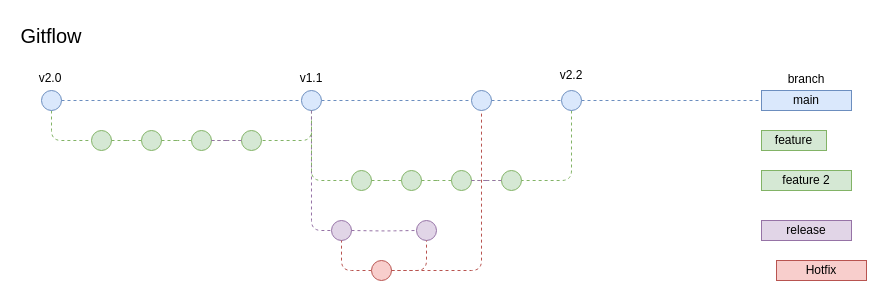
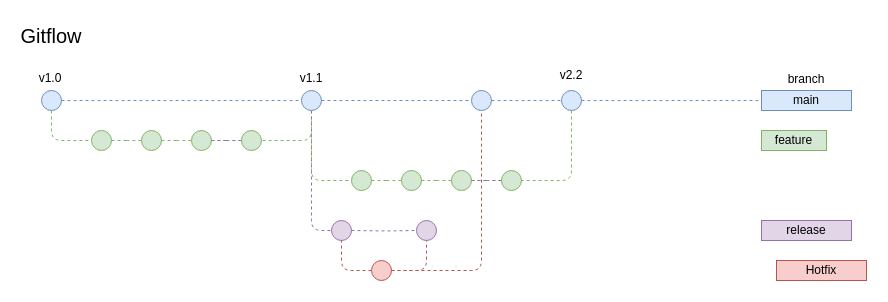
  <mxCell id="0" />
  <mxCell id="1" parent="0" />
  <mxCell id="2" value="" style="endArrow=none;dashed=1;html=1;fillColor=#dae8fc;strokeColor=#6c8ebf;startArrow=none;" parent="1" source="43" target="5" edge="1"><mxGeometry width="50" height="50" relative="1" as="geometry"><mxPoint x="51" y="100" as="sourcePoint" /><mxPoint x="731" y="100" as="targetPoint" /></mxGeometry></mxCell>
  <mxCell id="3" style="edgeStyle=orthogonalEdgeStyle;rounded=1;orthogonalLoop=1;jettySize=auto;html=1;dashed=1;endArrow=none;endFill=0;fillColor=#d5e8d4;strokeColor=#82b366;" parent="1" source="4" target="8" edge="1"><mxGeometry relative="1" as="geometry"><Array as="points"><mxPoint x="51" y="140" /></Array></mxGeometry></mxCell>
  <mxCell id="4" value="" style="ellipse;whiteSpace=wrap;html=1;aspect=fixed;fillColor=#dae8fc;strokeColor=#6c8ebf;fontStyle=1;labelPosition=center;verticalLabelPosition=top;align=center;verticalAlign=bottom;fontColor=#0066CC;" parent="1" vertex="1"><mxGeometry x="41" y="90" width="20" height="20" as="geometry" /></mxCell>
  <mxCell id="5" value="main" style="text;html=1;strokeColor=#6c8ebf;fillColor=#dae8fc;align=center;verticalAlign=middle;whiteSpace=wrap;rounded=0;" parent="1" vertex="1"><mxGeometry x="761" y="90" width="90" height="20" as="geometry" /></mxCell>
  <mxCell id="6" value="" style="ellipse;whiteSpace=wrap;html=1;aspect=fixed;fillColor=#dae8fc;strokeColor=#6c8ebf;fontStyle=1;labelPosition=center;verticalLabelPosition=top;align=center;verticalAlign=bottom;fontColor=#0066CC;" parent="1" vertex="1"><mxGeometry x="471" y="90" width="20" height="20" as="geometry" /></mxCell>
  <mxCell id="7" value="" style="endArrow=none;dashed=1;html=1;fillColor=#dae8fc;strokeColor=#6c8ebf;" parent="1" source="14" target="6" edge="1"><mxGeometry width="50" height="50" relative="1" as="geometry"><mxPoint x="61" y="100" as="sourcePoint" /><mxPoint x="711" y="100" as="targetPoint" /></mxGeometry></mxCell>
  <mxCell id="8" value="" style="ellipse;whiteSpace=wrap;html=1;aspect=fixed;fillColor=#d5e8d4;strokeColor=#82b366;" parent="1" vertex="1"><mxGeometry x="91" y="130" width="20" height="20" as="geometry" /></mxCell>
  <mxCell id="9" value="feature" style="text;html=1;strokeColor=#82b366;fillColor=#d5e8d4;align=center;verticalAlign=middle;whiteSpace=wrap;rounded=0;" parent="1" vertex="1"><mxGeometry x="761" y="130" width="65" height="20" as="geometry" /></mxCell>
  <mxCell id="10" value="" style="ellipse;whiteSpace=wrap;html=1;aspect=fixed;fillColor=#d5e8d4;strokeColor=#82b366;" parent="1" vertex="1"><mxGeometry x="141" y="130" width="20" height="20" as="geometry" /></mxCell>
  <mxCell id="11" style="edgeStyle=orthogonalEdgeStyle;rounded=1;orthogonalLoop=1;jettySize=auto;html=1;dashed=1;endArrow=none;endFill=0;fillColor=#d5e8d4;strokeColor=#82b366;" parent="1" source="8" target="10" edge="1"><mxGeometry relative="1" as="geometry"><mxPoint x="691" y="140" as="targetPoint" /><mxPoint x="121" y="140" as="sourcePoint" /></mxGeometry></mxCell>
  <mxCell id="12" value="" style="ellipse;whiteSpace=wrap;html=1;aspect=fixed;fillColor=#d5e8d4;strokeColor=#82b366;" parent="1" vertex="1"><mxGeometry x="190.97" y="130" width="20" height="20" as="geometry" /></mxCell>
  <mxCell id="13" style="edgeStyle=orthogonalEdgeStyle;rounded=1;orthogonalLoop=1;jettySize=auto;html=1;dashed=1;endArrow=none;endFill=0;fillColor=#d5e8d4;strokeColor=#82b366;" parent="1" source="10" target="12" edge="1"><mxGeometry relative="1" as="geometry"><mxPoint x="691" y="140" as="targetPoint" /><mxPoint x="251" y="140" as="sourcePoint" /></mxGeometry></mxCell>
  <mxCell id="14" value="" style="ellipse;whiteSpace=wrap;html=1;aspect=fixed;fillColor=#dae8fc;strokeColor=#6c8ebf;fontStyle=1;labelPosition=center;verticalLabelPosition=top;align=center;verticalAlign=bottom;fontColor=#0066CC;" parent="1" vertex="1"><mxGeometry x="300.97" y="90" width="20" height="20" as="geometry" /></mxCell>
  <mxCell id="15" value="" style="endArrow=none;dashed=1;html=1;fillColor=#dae8fc;strokeColor=#6c8ebf;" parent="1" source="4" target="14" edge="1"><mxGeometry width="50" height="50" relative="1" as="geometry"><mxPoint x="61" y="100" as="sourcePoint" /><mxPoint x="701" y="100" as="targetPoint" /><Array as="points" /></mxGeometry></mxCell>
  <mxCell id="16" value="" style="ellipse;whiteSpace=wrap;html=1;aspect=fixed;fontSize=10;fillColor=#e1d5e7;strokeColor=#9673a6;" parent="1" vertex="1"><mxGeometry x="331" y="220" width="20" height="20" as="geometry" /></mxCell>
  <mxCell id="17" value="release" style="text;html=1;strokeColor=#9673a6;fillColor=#e1d5e7;align=center;verticalAlign=middle;whiteSpace=wrap;rounded=0;" parent="1" vertex="1"><mxGeometry x="761" y="220" width="90" height="20" as="geometry" /></mxCell>
  <mxCell id="18" style="edgeStyle=orthogonalEdgeStyle;rounded=1;orthogonalLoop=1;jettySize=auto;html=1;dashed=1;endArrow=none;endFill=0;fontSize=12;fontColor=#FFB570;entryX=0.5;entryY=1;entryDx=0;entryDy=0;fillColor=#f8cecc;strokeColor=#b85450;" parent="1" source="19" target="16" edge="1"><mxGeometry relative="1" as="geometry"><Array as="points"><mxPoint x="341" y="270" /></Array><mxPoint x="356.97" y="330" as="targetPoint" /></mxGeometry></mxCell>
  <mxCell id="19" value="" style="ellipse;whiteSpace=wrap;html=1;aspect=fixed;fontSize=10;fillColor=#f8cecc;strokeColor=#b85450;" parent="1" vertex="1"><mxGeometry x="371" y="260" width="20" height="20" as="geometry" /></mxCell>
  <mxCell id="20" value="Hotfix" style="text;html=1;strokeColor=#b85450;fillColor=#f8cecc;align=center;verticalAlign=middle;whiteSpace=wrap;rounded=0;" parent="1" vertex="1"><mxGeometry x="776" y="260" width="90" height="20" as="geometry" /></mxCell>
  <mxCell id="21" value="" style="edgeStyle=orthogonalEdgeStyle;rounded=1;orthogonalLoop=1;jettySize=auto;html=1;dashed=1;endArrow=none;endFill=0;fillColor=#d5e8d4;strokeColor=#82b366;" edge="1" parent="1" source="12" target="22"><mxGeometry relative="1" as="geometry"><mxPoint x="400.97" y="140" as="targetPoint" /><mxPoint x="221.97" y="140" as="sourcePoint" /></mxGeometry></mxCell>
  <mxCell id="22" value="" style="ellipse;whiteSpace=wrap;html=1;aspect=fixed;fontSize=10;fillColor=#d5e8d4;strokeColor=#82b366;" parent="1" vertex="1"><mxGeometry x="240.97" y="130" width="20" height="20" as="geometry" /></mxCell>
  <mxCell id="23" value="" style="edgeStyle=orthogonalEdgeStyle;rounded=1;orthogonalLoop=1;jettySize=auto;html=1;dashed=1;endArrow=none;endFill=0;fontSize=12;fontColor=#FFB570;fillColor=#e1d5e7;strokeColor=#9673a6;entryX=0;entryY=0.5;entryDx=0;entryDy=0;" edge="1" parent="1" source="12" target="22"><mxGeometry relative="1" as="geometry"><Array as="points" /><mxPoint x="210.97" y="140" as="sourcePoint" /><mxPoint x="300.97" y="270" as="targetPoint" /></mxGeometry></mxCell>
  <mxCell id="24" style="edgeStyle=orthogonalEdgeStyle;rounded=1;orthogonalLoop=1;jettySize=auto;html=1;dashed=1;endArrow=none;endFill=0;fillColor=#d5e8d4;strokeColor=#82b366;exitX=0.5;exitY=1;exitDx=0;exitDy=0;entryX=1;entryY=0.5;entryDx=0;entryDy=0;" edge="1" parent="1" source="14" target="22"><mxGeometry relative="1" as="geometry"><Array as="points"><mxPoint x="311" y="140" /></Array><mxPoint x="283" y="110" as="sourcePoint" /><mxPoint x="323" y="140" as="targetPoint" /></mxGeometry></mxCell>
  <mxCell id="25" style="edgeStyle=orthogonalEdgeStyle;rounded=1;orthogonalLoop=1;jettySize=auto;html=1;dashed=1;endArrow=none;endFill=0;fontSize=10;fontColor=#FFB570;fillColor=#e1d5e7;strokeColor=#9673a6;entryX=0;entryY=0.5;entryDx=0;entryDy=0;exitX=0.5;exitY=1;exitDx=0;exitDy=0;" edge="1" parent="1" source="14" target="16"><mxGeometry relative="1" as="geometry"><mxPoint x="111" y="220" as="sourcePoint" /><mxPoint x="301.03" y="150" as="targetPoint" /></mxGeometry></mxCell>
- <mxCell id="26" value="v2.0" style="text;html=1;strokeColor=none;fillColor=none;align=center;verticalAlign=middle;whiteSpace=wrap;rounded=0;" vertex="1" parent="1"><mxGeometry x="20" y="63" width="60" height="30" as="geometry" /></mxCell>
+ <mxCell id="26" value="v1.0" style="text;html=1;strokeColor=none;fillColor=none;align=center;verticalAlign=middle;whiteSpace=wrap;rounded=0;" vertex="1" parent="1"><mxGeometry x="20" y="63" width="60" height="30" as="geometry" /></mxCell>
  <mxCell id="27" value="v1.1" style="text;html=1;strokeColor=none;fillColor=none;align=center;verticalAlign=middle;whiteSpace=wrap;rounded=0;" vertex="1" parent="1"><mxGeometry x="280.97" y="63" width="60" height="30" as="geometry" /></mxCell>
  <mxCell id="28" value="" style="ellipse;whiteSpace=wrap;html=1;aspect=fixed;fontSize=10;fillColor=#e1d5e7;strokeColor=#9673a6;" vertex="1" parent="1"><mxGeometry x="416" y="220" width="20" height="20" as="geometry" /></mxCell>
  <mxCell id="29" style="edgeStyle=orthogonalEdgeStyle;rounded=1;orthogonalLoop=1;jettySize=auto;html=1;dashed=1;endArrow=none;endFill=0;fontSize=10;fontColor=#FFB570;fillColor=#e1d5e7;strokeColor=#9673a6;entryX=0;entryY=0.5;entryDx=0;entryDy=0;exitX=0.5;exitY=1;exitDx=0;exitDy=0;" edge="1" parent="1" target="28"><mxGeometry relative="1" as="geometry"><mxPoint x="351" y="230" as="sourcePoint" /><mxPoint x="371.03" y="290" as="targetPoint" /></mxGeometry></mxCell>
  <mxCell id="30" style="edgeStyle=orthogonalEdgeStyle;rounded=1;orthogonalLoop=1;jettySize=auto;html=1;dashed=1;endArrow=none;endFill=0;fontSize=12;fontColor=#FFB570;entryX=0.5;entryY=1;entryDx=0;entryDy=0;fillColor=#f8cecc;strokeColor=#b85450;exitX=1;exitY=0.5;exitDx=0;exitDy=0;" edge="1" parent="1" source="19" target="28"><mxGeometry relative="1" as="geometry"><Array as="points"><mxPoint x="426" y="270" /></Array><mxPoint x="436" y="300" as="sourcePoint" /><mxPoint x="416" y="250" as="targetPoint" /></mxGeometry></mxCell>
  <mxCell id="31" style="edgeStyle=orthogonalEdgeStyle;rounded=1;orthogonalLoop=1;jettySize=auto;html=1;dashed=1;endArrow=none;endFill=0;fontSize=12;fontColor=#FFB570;fillColor=#f8cecc;strokeColor=#b85450;exitX=1;exitY=0.5;exitDx=0;exitDy=0;entryX=0.5;entryY=1;entryDx=0;entryDy=0;" edge="1" parent="1" source="19" target="6"><mxGeometry relative="1" as="geometry"><Array as="points"><mxPoint x="481" y="270" /></Array><mxPoint x="401" y="240" as="sourcePoint" /><mxPoint x="501" y="160" as="targetPoint" /></mxGeometry></mxCell>
  <mxCell id="32" value="" style="ellipse;whiteSpace=wrap;html=1;aspect=fixed;fillColor=#d5e8d4;strokeColor=#82b366;" vertex="1" parent="1"><mxGeometry x="351" y="170" width="20" height="20" as="geometry" /></mxCell>
  <mxCell id="33" value="" style="ellipse;whiteSpace=wrap;html=1;aspect=fixed;fillColor=#d5e8d4;strokeColor=#82b366;" vertex="1" parent="1"><mxGeometry x="401" y="170" width="20" height="20" as="geometry" /></mxCell>
  <mxCell id="34" style="edgeStyle=orthogonalEdgeStyle;rounded=1;orthogonalLoop=1;jettySize=auto;html=1;dashed=1;endArrow=none;endFill=0;fillColor=#d5e8d4;strokeColor=#82b366;" edge="1" parent="1" source="32" target="33"><mxGeometry relative="1" as="geometry"><mxPoint x="951" y="180" as="targetPoint" /><mxPoint x="381" y="180" as="sourcePoint" /></mxGeometry></mxCell>
  <mxCell id="35" value="" style="ellipse;whiteSpace=wrap;html=1;aspect=fixed;fillColor=#d5e8d4;strokeColor=#82b366;" vertex="1" parent="1"><mxGeometry x="450.97" y="170" width="20" height="20" as="geometry" /></mxCell>
  <mxCell id="36" style="edgeStyle=orthogonalEdgeStyle;rounded=1;orthogonalLoop=1;jettySize=auto;html=1;dashed=1;endArrow=none;endFill=0;fillColor=#d5e8d4;strokeColor=#82b366;" edge="1" parent="1" source="33" target="35"><mxGeometry relative="1" as="geometry"><mxPoint x="951" y="180" as="targetPoint" /><mxPoint x="511" y="180" as="sourcePoint" /></mxGeometry></mxCell>
  <mxCell id="37" value="" style="edgeStyle=orthogonalEdgeStyle;rounded=1;orthogonalLoop=1;jettySize=auto;html=1;dashed=1;endArrow=none;endFill=0;fillColor=#d5e8d4;strokeColor=#82b366;" edge="1" parent="1" source="35" target="38"><mxGeometry relative="1" as="geometry"><mxPoint x="660.97" y="180" as="targetPoint" /><mxPoint x="481.97" y="180" as="sourcePoint" /></mxGeometry></mxCell>
  <mxCell id="38" value="" style="ellipse;whiteSpace=wrap;html=1;aspect=fixed;fontSize=10;fillColor=#d5e8d4;strokeColor=#82b366;" vertex="1" parent="1"><mxGeometry x="500.97" y="170" width="20" height="20" as="geometry" /></mxCell>
  <mxCell id="39" value="" style="edgeStyle=orthogonalEdgeStyle;rounded=1;orthogonalLoop=1;jettySize=auto;html=1;dashed=1;endArrow=none;endFill=0;fontSize=12;fontColor=#FFB570;fillColor=#e1d5e7;strokeColor=#9673a6;entryX=0;entryY=0.5;entryDx=0;entryDy=0;" edge="1" parent="1" source="35" target="38"><mxGeometry relative="1" as="geometry"><Array as="points" /><mxPoint x="470.97" y="180" as="sourcePoint" /><mxPoint x="560.97" y="310" as="targetPoint" /></mxGeometry></mxCell>
  <mxCell id="40" style="edgeStyle=orthogonalEdgeStyle;rounded=1;orthogonalLoop=1;jettySize=auto;html=1;dashed=1;endArrow=none;endFill=0;fillColor=#d5e8d4;strokeColor=#82b366;" edge="1" parent="1"><mxGeometry relative="1" as="geometry"><Array as="points"><mxPoint x="311" y="180" /><mxPoint x="351" y="180" /></Array><mxPoint x="311" y="120" as="sourcePoint" /><mxPoint x="351" y="180" as="targetPoint" /></mxGeometry></mxCell>
- <mxCell id="41" value="feature 2" style="text;html=1;strokeColor=#82b366;fillColor=#d5e8d4;align=center;verticalAlign=middle;whiteSpace=wrap;rounded=0;" vertex="1" parent="1"><mxGeometry x="761" y="170" width="90" height="20" as="geometry" /></mxCell>
  <mxCell id="42" style="edgeStyle=orthogonalEdgeStyle;rounded=1;orthogonalLoop=1;jettySize=auto;html=1;dashed=1;endArrow=none;endFill=0;fillColor=#d5e8d4;strokeColor=#82b366;exitX=0.5;exitY=1;exitDx=0;exitDy=0;entryX=1;entryY=0.5;entryDx=0;entryDy=0;" edge="1" parent="1" source="43"><mxGeometry relative="1" as="geometry"><Array as="points"><mxPoint x="571" y="180" /></Array><mxPoint x="570.97" y="150" as="sourcePoint" /><mxPoint x="520.97" y="180" as="targetPoint" /></mxGeometry></mxCell>
  <mxCell id="43" value="" style="ellipse;whiteSpace=wrap;html=1;aspect=fixed;fillColor=#dae8fc;strokeColor=#6c8ebf;fontStyle=1;labelPosition=center;verticalLabelPosition=top;align=center;verticalAlign=bottom;fontColor=#0066CC;" vertex="1" parent="1"><mxGeometry x="561" y="90" width="20" height="20" as="geometry" /></mxCell>
  <mxCell id="44" value="" style="endArrow=none;dashed=1;html=1;fillColor=#dae8fc;strokeColor=#6c8ebf;" edge="1" parent="1" source="6" target="43"><mxGeometry width="50" height="50" relative="1" as="geometry"><mxPoint x="491" y="100" as="sourcePoint" /><mxPoint x="761" y="100" as="targetPoint" /></mxGeometry></mxCell>
  <mxCell id="45" value="v2.2" style="text;html=1;strokeColor=none;fillColor=none;align=center;verticalAlign=middle;whiteSpace=wrap;rounded=0;" vertex="1" parent="1"><mxGeometry x="541" y="60" width="60" height="30" as="geometry" /></mxCell>
  <mxCell id="46" value="&lt;font style=&quot;font-size: 20px;&quot;&gt;Gitflow&lt;/font&gt;" style="text;html=1;strokeColor=none;fillColor=none;align=center;verticalAlign=middle;whiteSpace=wrap;rounded=0;" vertex="1" parent="1"><mxGeometry x="21" y="20" width="60" height="30" as="geometry" /></mxCell>
  <mxCell id="47" value="&lt;font style=&quot;font-size: 12px;&quot;&gt;branch&lt;/font&gt;" style="text;html=1;strokeColor=none;fillColor=none;align=center;verticalAlign=middle;whiteSpace=wrap;rounded=0;fontSize=20;" vertex="1" parent="1"><mxGeometry x="776" y="60" width="60" height="30" as="geometry" /></mxCell>
